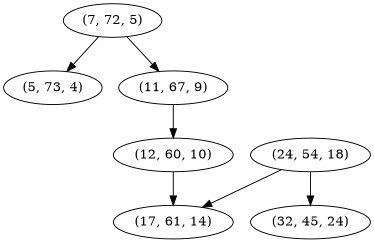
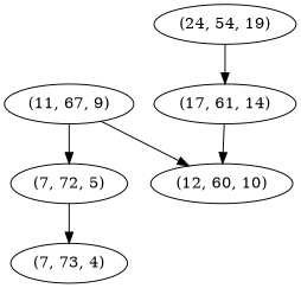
  digraph {
    fontname="DejaVu Serif"
    node [fontname="DejaVu Serif"]
    edge [fontname="DejaVu Serif"]
    "(7, 72, 5)"
-   "(5, 73, 4)"
+   "(5, 73, 4)" [label="(7, 73, 4)"]
    "(11, 67, 9)"
    n4 [label="(12, 60, 10)"]
    "(17, 61, 14)"
-   "(24, 54, 19)" [label="(24, 54, 18)"]
-   "(32, 45, 24)"
+   "(24, 54, 19)"
    "(7, 72, 5)" -> "(5, 73, 4)"
-   "(7, 72, 5)" -> "(11, 67, 9)"
+   "(11, 67, 9)" -> "(7, 72, 5)"
    "(11, 67, 9)" -> n4
-   n4 -> "(17, 61, 14)"
+   "(17, 61, 14)" -> n4
    "(24, 54, 19)" -> "(17, 61, 14)"
-   "(24, 54, 19)" -> "(32, 45, 24)"
  }
